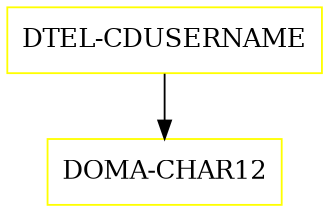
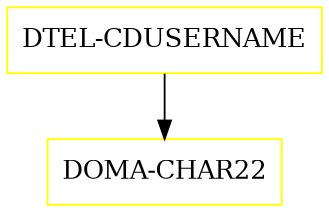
  digraph {
    node [color=yellow shape=box]
    "DTEL-CDUSERNAME"
-   "DOMA-CHAR12"
+   "DOMA-CHAR12" [label="DOMA-CHAR22"]
    "DTEL-CDUSERNAME" -> "DOMA-CHAR12"
  }
